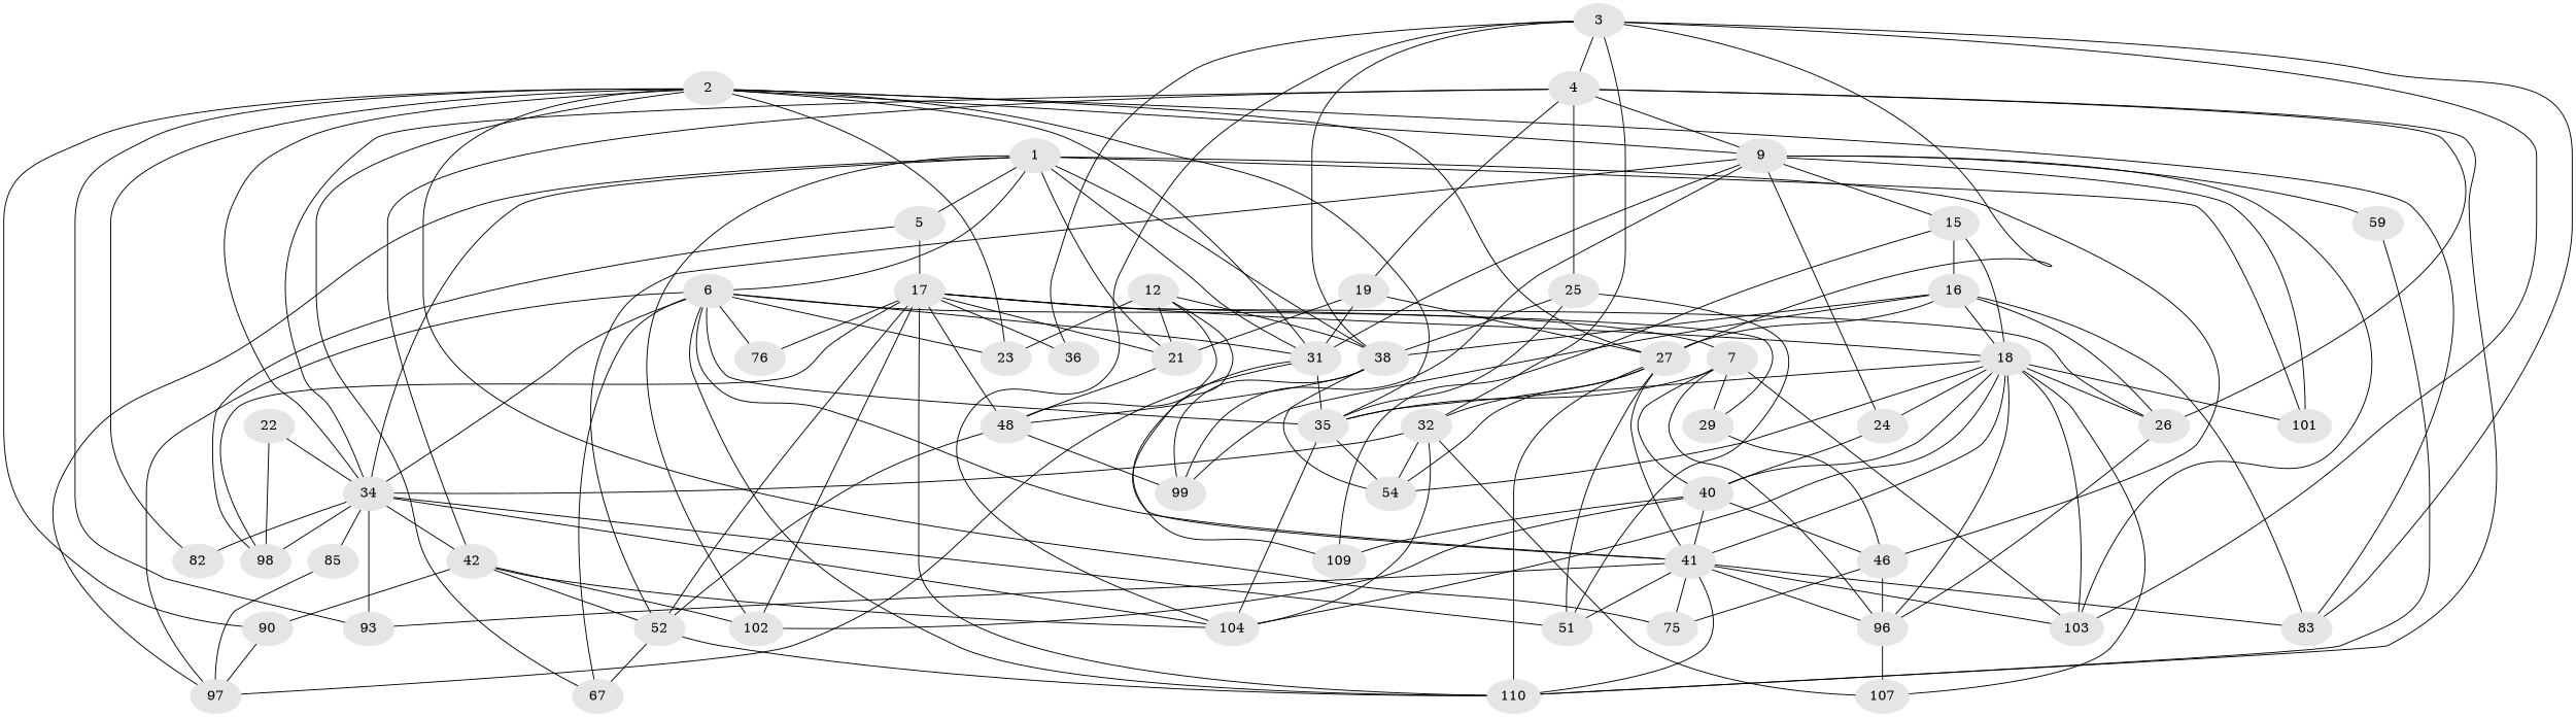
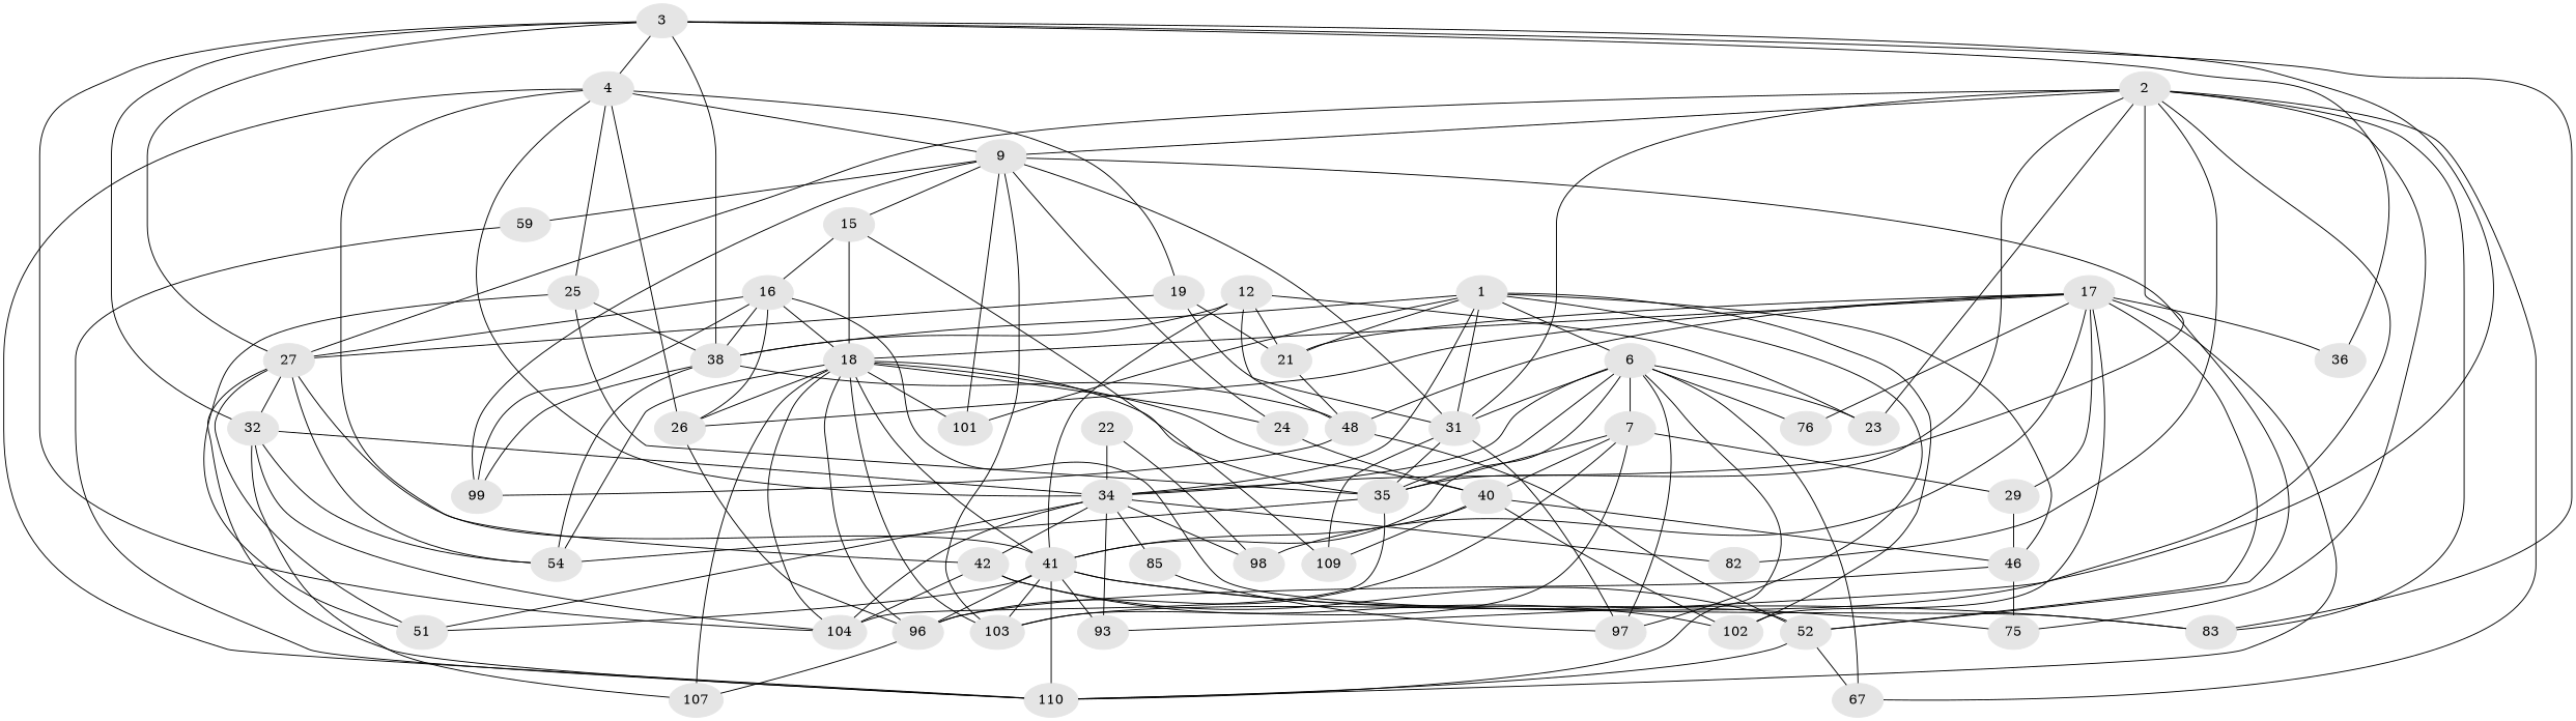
  graph {
    node [color=gray90 style=filled]
    1 [super="+113+55"]
-   5
    6 [super="+71+39+14+56"]
    21
    31 [super="+61+37"]
    34 [super="+64+89"]
    38 [super="+95+58+53"]
    46 [super="+112"]
    97
    101
    102
    17 [super="+91+30"]
    98
    23
    35 [super="+44"]
    67
    110
    7 [super="+11"]
    41 [super="+66+74+60"]
    76
    48 [super="+87"]
    109
    82
    93
    104 [super="+108"]
    42 [super="+86"]
    51 [super="+79"]
    85
    99
    54 [super="+63"]
    75 [super="+81"]
    96
    2 [super="+88+10"]
    9 [super="+57"]
    27 [super="+45"]
    83
-   90
    103
    15 [super="+47"]
    24
    52 [super="+69"]
    59
    32 [super="+43"]
    3 [super="+8+111"]
    4 [super="+13+84"]
    36
    19 [super="+49"]
    25 [super="+28"]
    26 [super="+70"]
    107
    29
    18 [super="+33+50"]
    40 [super="+94"]
    16 [super="+100+20"]
    12 [super="+105"]
    22
-   1 -- 5
    1 -- 6
    1 -- 21
    1 -- 31
    1 -- 34
    1 -- 38
    1 -- 46
    1 -- 97
    1 -- 101
    1 -- 102
-   5 -- 17
-   5 -- 98
    6 -- 31
    6 -- 34
    6 -- 97
    6 -- 23
    6 -- 35
    6 -- 67
    6 -- 110
    6 -- 7
    6 -- 41
    6 -- 76
    21 -- 48
    31 -- 97
    31 -- 35 [weight=2]
    31 -- 109
    34 -- 98
    34 -- 82
    34 -- 93
    34 -- 104
    34 -- 42
    34 -- 51
    34 -- 85
    38 -- 48
    38 -- 99
    38 -- 54 [weight=2]
    46 -- 75
    46 -- 96
    17 -- 21
    17 -- 102
    17 -- 98
    17 -- 110
    17 -- 76 [weight=2]
    17 -- 48
    17 -- 52
    17 -- 36
    17 -- 26
    17 -- 29
    17 -- 18
    35 -- 104 [weight=2]
    35 -- 54
    7 -- 35
    7 -- 96
    7 -- 103
    7 -- 29
    7 -- 40
    41 -- 110
    41 -- 93
    41 -- 51
    41 -- 75
    41 -- 96
    41 -- 83
    41 -- 103
    48 -- 99
    48 -- 52
    42 -- 102
    42 -- 104
-   42 -- 90
    42 -- 52
    85 -- 97
    96 -- 107
    2 -- 31
    2 -- 34
    2 -- 23
    2 -- 35
    2 -- 67
    2 -- 82
    2 -- 93
    2 -- 75
    2 -- 9
    2 -- 27
    2 -- 83
-   2 -- 90
    9 -- 31
    9 -- 101
    9 -- 99
    9 -- 103
    9 -- 15
    9 -- 24
    9 -- 52
    9 -- 59
    27 -- 110
    27 -- 41
    27 -- 51
    27 -- 54
    27 -- 32
-   90 -- 97
    15 -- 109
    15 -- 18 [weight=2]
    15 -- 16
    24 -- 40
    52 -- 67
    52 -- 110
    59 -- 110
    32 -- 34
    32 -- 104
    32 -- 54
    32 -- 107
    3 -- 38
    3 -- 104
    3 -- 27
    3 -- 83
    3 -- 103
    3 -- 32
    3 -- 4
    3 -- 36
    4 -- 34
    4 -- 110
    4 -- 42 [weight=2]
    4 -- 9
    4 -- 19
    4 -- 25
    4 -- 26
    19 -- 21
    19 -- 31
    19 -- 27
    25 -- 38
    25 -- 35
    25 -- 51
    26 -- 96
    29 -- 46
    18 -- 101
    18 -- 35
    18 -- 41
    18 -- 104
    18 -- 54
    18 -- 96
    18 -- 103
    18 -- 24
    18 -- 26
    18 -- 107
    18 -- 40
    40 -- 46
    40 -- 102
    40 -- 41
    40 -- 109
    16 -- 38
    16 -- 99
    16 -- 27
    16 -- 83
    16 -- 26
    16 -- 18
    12 -- 21
    12 -- 38
    12 -- 23
    12 -- 41
    12 -- 48
    22 -- 34
    22 -- 98
  }
